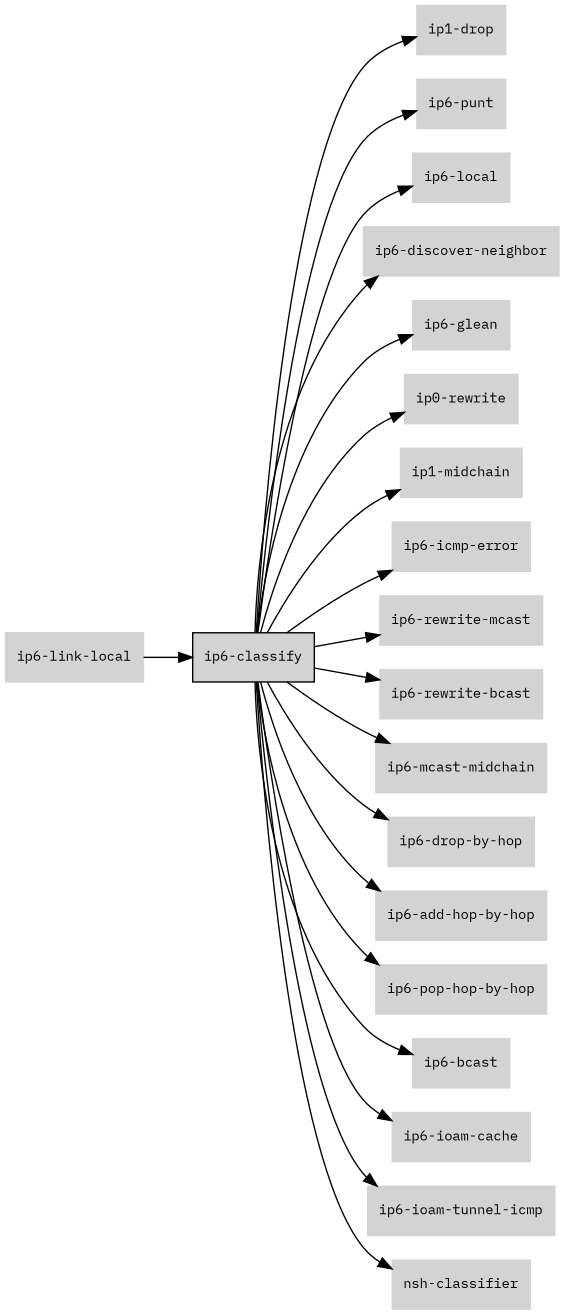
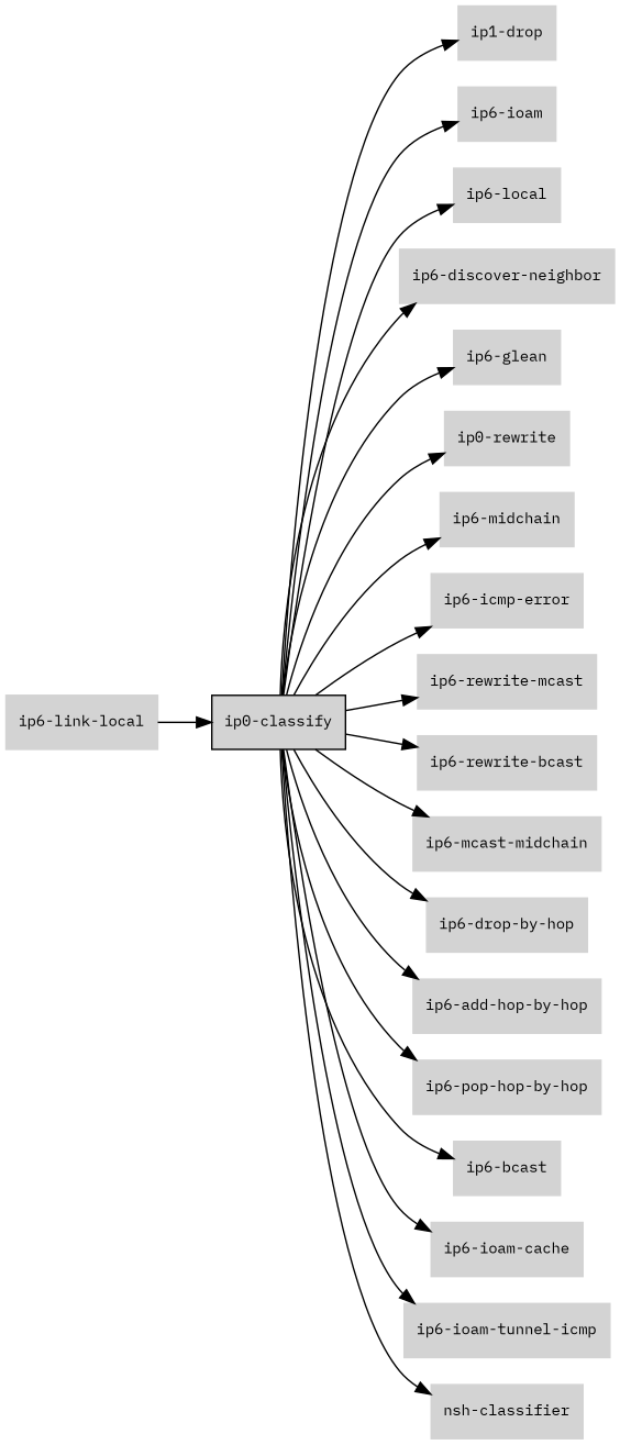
  digraph {
    fontname="IBM Plex Mono"
    rankdir=LR
    node [color=lightgray fillcolor=lightgray fontcolor=black fontname="IBM Plex Mono" fontsize=10 shape=box style=filled]
    edge [fontname="IBM Plex Mono" fontsize=8]
-   "ip6-classify" [color=black]
+   "ip6-classify" [color=black label="ip0-classify"]
    n2 [label="ip1-drop"]
-   "ip6-punt"
+   "ip6-punt" [label="ip6-ioam"]
    "ip6-local"
    "ip6-discover-neighbor"
    "ip6-glean"
    n7 [label="ip0-rewrite"]
-   "ip6-midchain" [label="ip1-midchain"]
+   "ip6-midchain"
    "ip6-icmp-error"
    "ip6-rewrite-mcast"
    "ip6-rewrite-bcast"
    "ip6-mcast-midchain"
    n13 [label="ip6-drop-by-hop"]
    "ip6-add-hop-by-hop"
    "ip6-pop-hop-by-hop"
    n16 [label="ip6-bcast"]
    "ip6-ioam-cache"
    n18 [label="ip6-ioam-tunnel-icmp"]
    "nsh-classifier"
    "ip6-link-local"
    "ip6-classify" -> n2
    "ip6-classify" -> "ip6-punt"
    "ip6-classify" -> "ip6-local"
    "ip6-classify" -> "ip6-discover-neighbor"
    "ip6-classify" -> "ip6-glean"
    "ip6-classify" -> n7
    "ip6-classify" -> "ip6-midchain"
    "ip6-classify" -> "ip6-icmp-error"
    "ip6-classify" -> "ip6-rewrite-mcast"
    "ip6-classify" -> "ip6-rewrite-bcast"
    "ip6-classify" -> "ip6-mcast-midchain"
    "ip6-classify" -> n13
    "ip6-classify" -> "ip6-add-hop-by-hop"
    "ip6-classify" -> "ip6-pop-hop-by-hop"
    "ip6-classify" -> n16
    "ip6-classify" -> "ip6-ioam-cache"
    "ip6-classify" -> n18
    "ip6-classify" -> "nsh-classifier"
    "ip6-link-local" -> "ip6-classify"
  }
